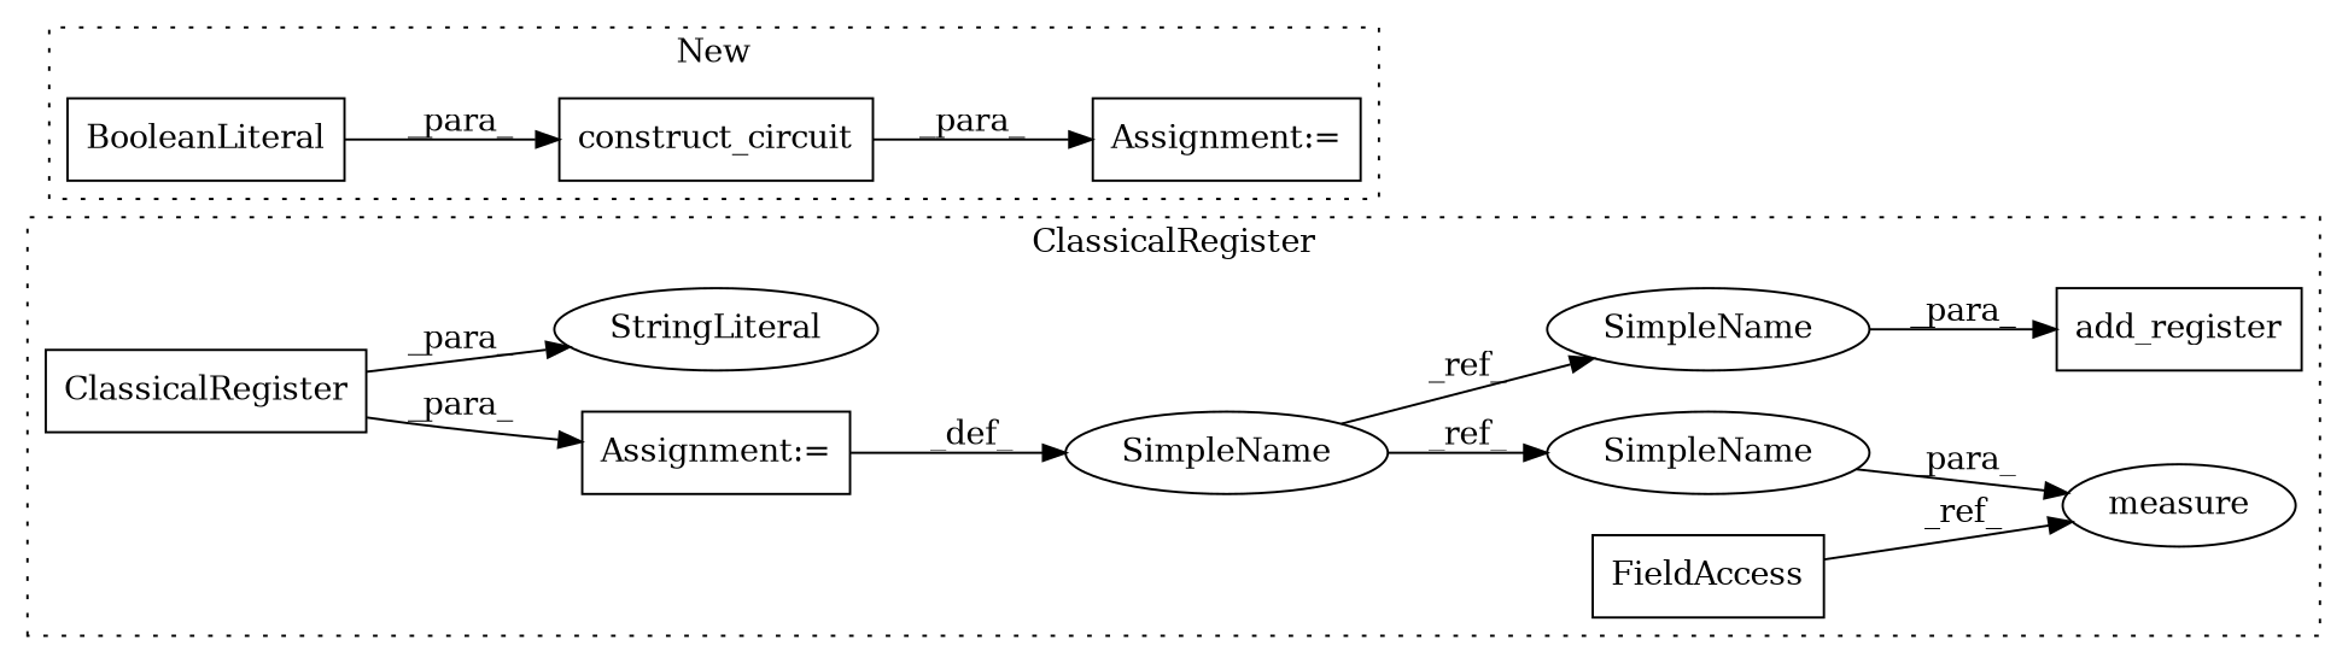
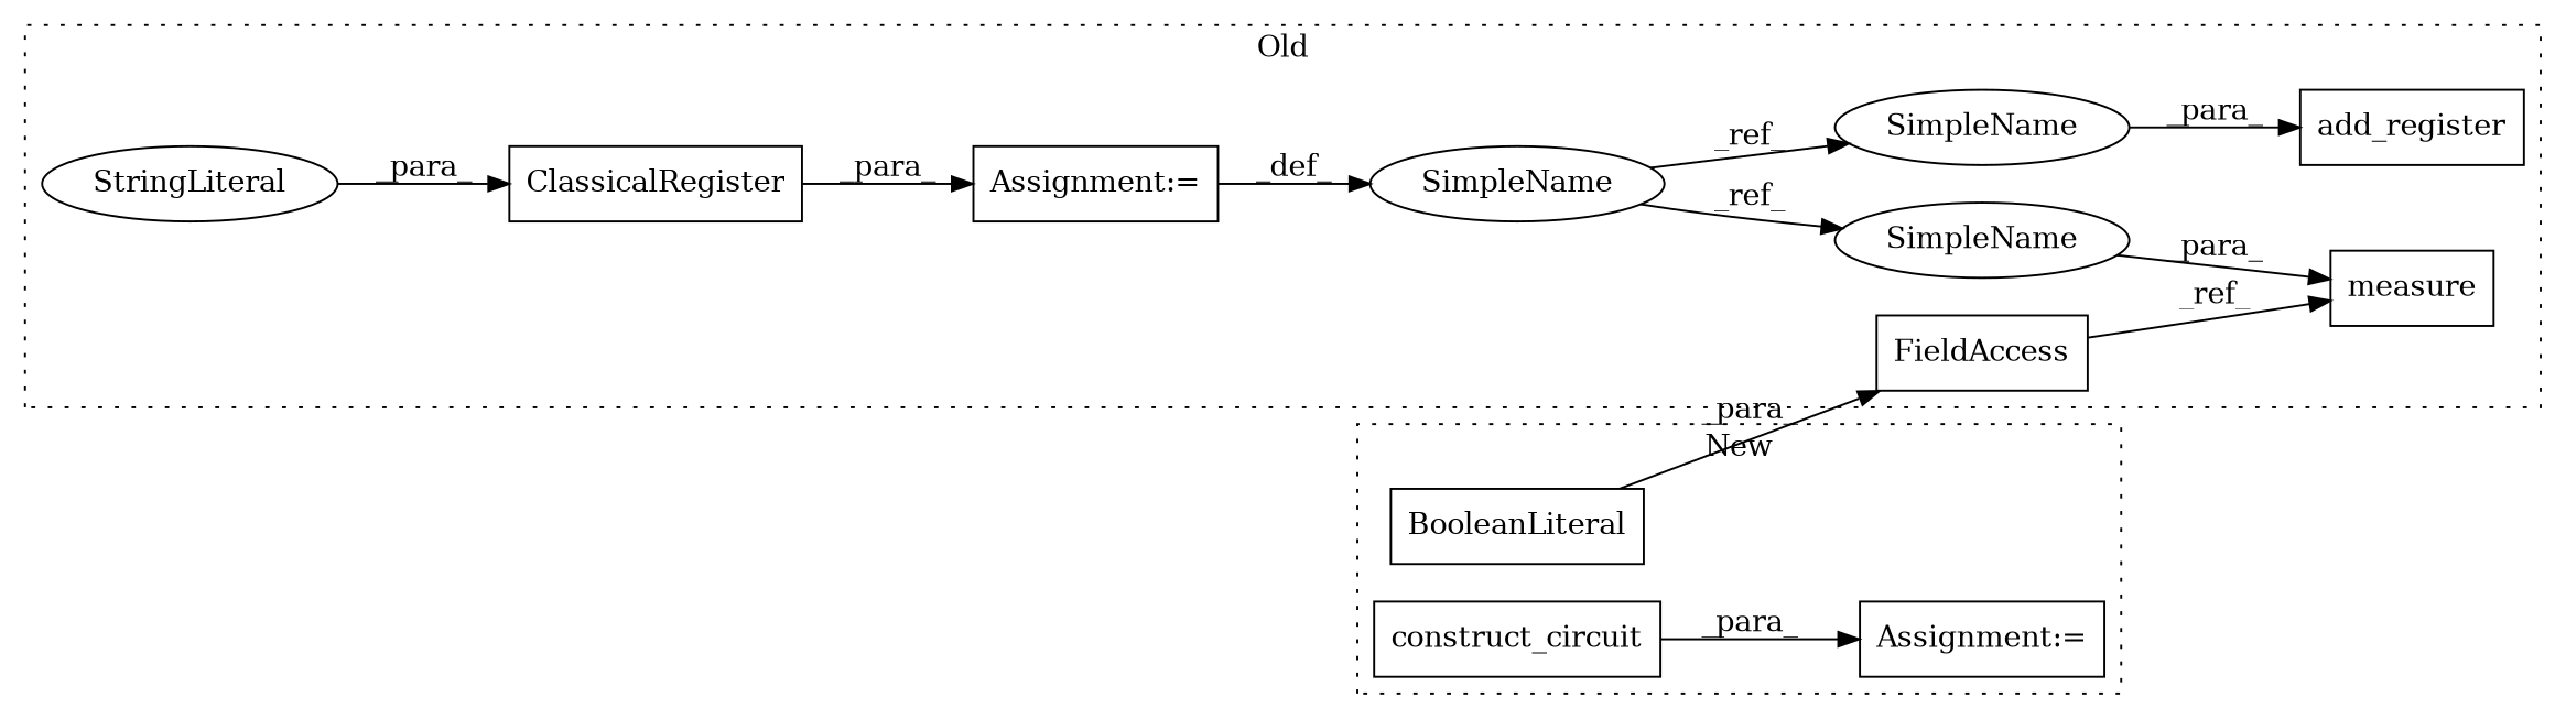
  digraph {
    rankdir=LR
    node [a=32 l=14 shape=box]
    n1 [l="13,1" label=add_register s="7560,7587"]
    n2 [a=42 label=SimpleName s=7476 shape=ellipse]
-   n3 [l="8,1" label=measure s="7599,7652" shape=ellipse]
+   n3 [l="8,1" label=measure s="7599,7652"]
    n4 [l="18,1" label=ClassicalRegister s="7491,7548"]
    n5 [a=7 l=1 label="Assignment:=" s=7490]
    n6 [a=45 l=3 label=StringLiteral s=7545 shape=ellipse]
    n7 [a=22 l=30 label=FieldAccess s=7607]
    n8 [a=42 label=SimpleName s=7638 shape=ellipse]
    n9 [a=42 label=SimpleName s=7573 shape=ellipse]
    n10 [l="18,1" label=construct_circuit s="6765,6788"]
    n11 [a=9 l=5 label=BooleanLiteral s=6783]
    n12 [a=7 l=1 label="Assignment:=" s=6759]
    subgraph cluster_1 {
-     label=ClassicalRegister
+     label=Old
      style=dotted
      n1
      n2
      n3
      n4
      n5
      n6
      n7
      n8
      n9
    }
    subgraph cluster_2 {
      label=New
      style=dotted
      n10
      n11
      n12
    }
    n2 -> n8 [label=_ref_]
    n2 -> n9 [label=_ref_]
    n4 -> n5 [label=_para_]
    n5 -> n2 [label=_def_]
-   n4 -> n6 [label=_para_]
+   n6 -> n4 [label=_para_]
    n7 -> n3 [label=_ref_]
    n8 -> n3 [label=_para_]
    n9 -> n1 [label=_para_]
    n10 -> n12 [label=_para_]
-   n11 -> n10 [label=_para_]
+   n11 -> n7 [label=_para_]
  }
